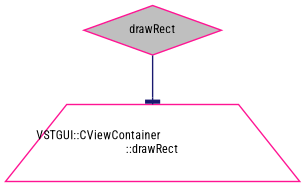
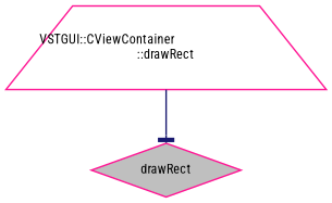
  digraph {
    rankdir=TB
    fontname="Roboto Condensed"
    node [color=deeppink fontname="Roboto Condensed" fontsize=9]
    n1 [fillcolor=grey75 fontcolor=black height=0.2 label=drawRect shape=diamond style=filled width=0.4]
    n2 [height=0.2 label="VSTGUI::CViewContainer\l::drawRect" shape=trapezium width=0.4]
-   n1 -> n2 [color=midnightblue fontname="Roboto Condensed" fontsize=9 labelfontname=Arial labelfontsize=9 style=solid arrowhead=tee]
+   n2 -> n1 [color=midnightblue fontname="Roboto Condensed" fontsize=9 labelfontname=Arial labelfontsize=9 style=solid arrowhead=tee]
  }
